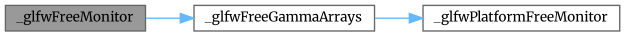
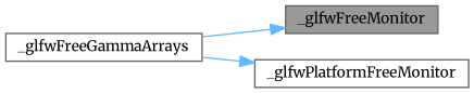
  digraph {
    fontname=Merriweather
    rankdir=LR
    node [color=grey40 fillcolor=white fontname=Merriweather fontsize=10 shape=box style=filled]
    edge [color=steelblue1 fontname=Merriweather fontsize=10 labelfontname=Helvetica labelfontsize=10 style=solid]
    n1 [color=gray40 fillcolor=grey60 fontcolor=black height=0.2 label=_glfwFreeMonitor width=0.4]
    n2 [height=0.2 label=_glfwFreeGammaArrays width=0.4]
    n3 [height=0.2 label=_glfwPlatformFreeMonitor width=0.4]
-   n1 -> n2
+   n2 -> n1
    n2 -> n3
  }
